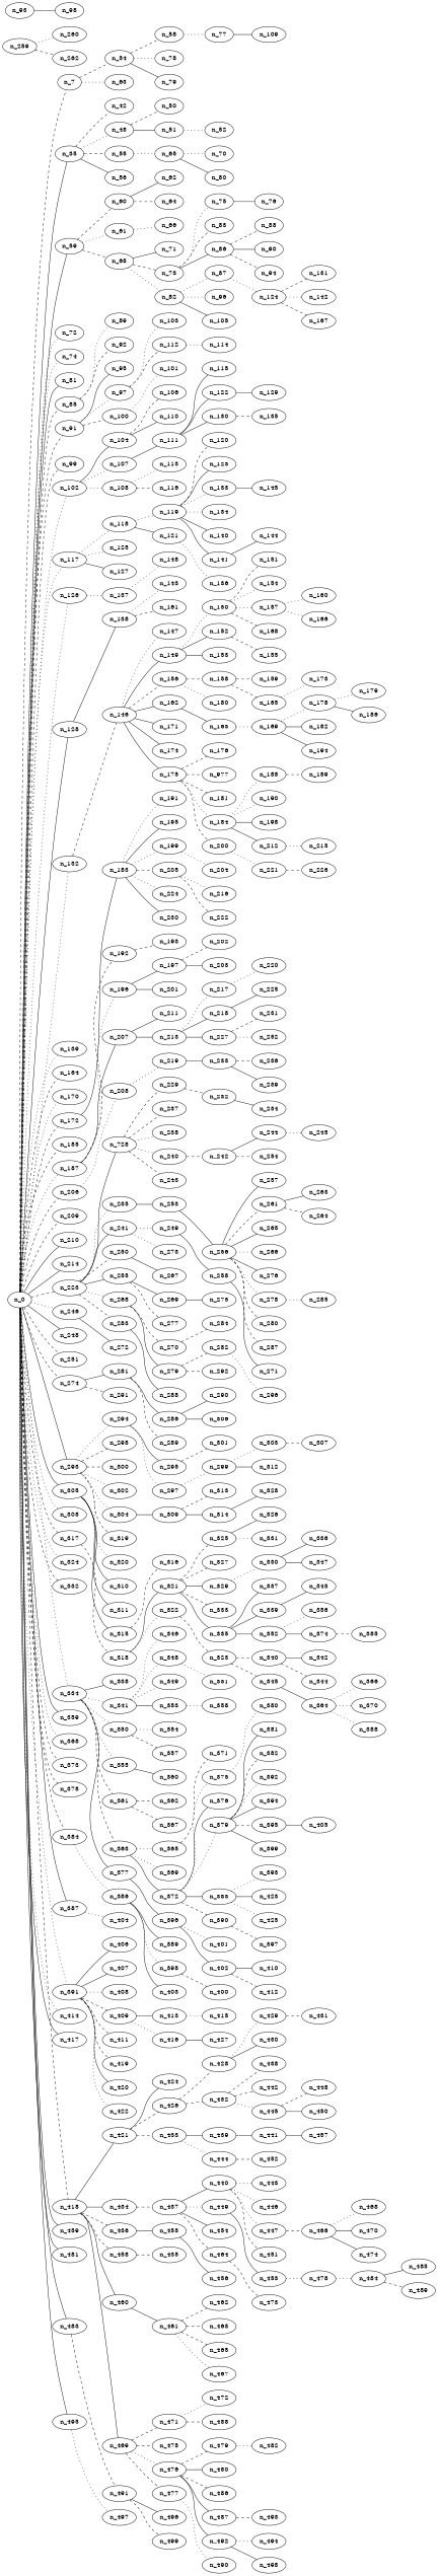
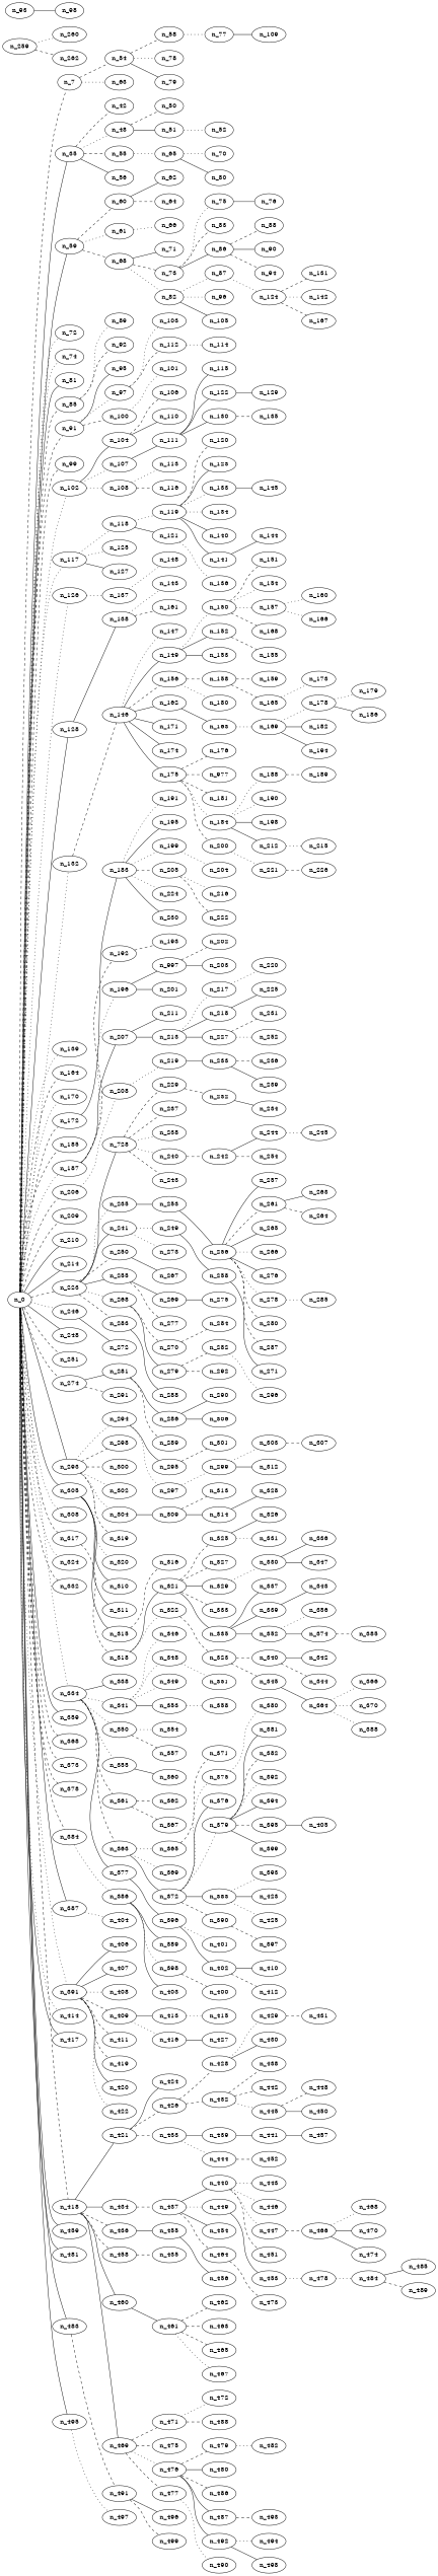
  graph {
    rankdir=LR
    edge [style=solid]
    n_0
    n_7
    n_35
    n_59
    n_72
    n_74
    n_81
    n_85
    n_91
    n_99
    n_102
    n_117
    n_126
    n_128
    n_132
    n_139
    n_164
    n_170
    n_172
    n_185
    n_187
    n_206
    n_209
    n_210
    n_214
    n_223
    n_246
    n_248
    n_251
    n_274
    n_293
    n_305
    n_308
    n_317
    n_324
    n_332
    n_334
    n_359
    n_368
    n_373
    n_378
    n_384
    n_387
    n_391
    n_414
    n_417
    n_418
    n_459
    n_481
    n_483
    n_495
    n_54
    n_63
    n_42
    n_48
    n_55
    n_56
    n_60
    n_61
    n_68
    n_89
    n_92
    n_95
    n_97
    n_100
    n_104
    n_107
    n_108
    n_118
    n_125
    n_127
    n_137
    n_138
    n_146
    n_183
    n_192
    n_196
    n_207
    n_208
    n80 [label=n_728]
    n_235
    n_241
    n_250
    n_255
    n_268
    n_283
    n_272
    n_281
    n_291
    n_294
    n_298
    n_300
    n_302
    n_304
    n_319
    n_320
    n_310
    n_311
    n_315
    n_318
    n_338
    n_341
    n_350
    n_355
    n_361
    n_363
    n_377
    n_386
    n_404
    n_406
    n_407
    n_408
    n_409
    n_411
    n_419
    n_420
    n_422
    n_421
    n_434
    n_436
    n_458
    n_460
    n_469
    n_491
    n_497
    n_58
    n_78
    n_79
    n_50
    n_51
    n_65
    n_62
    n_64
    n_66
    n_71
    n_73
    n_82
    n_103
    n_112
    n_101
    n_106
    n_110
    n_111
    n_113
    n_116
    n_119
    n_121
    n_148
    n_143
    n_161
    n_147
    n_149
    n_156
    n_162
    n_171
    n_174
    n_175
    n_191
    n_195
    n_199
    n_205
    n_224
    n_230
    n_193
-   n_197
+   n_197 [label=n_997]
    n_201
    n_211
    n_213
    n_219
    n_229
    n_237
    n_238
    n_240
    n_243
    n_253
    n_249
    n_273
    n_267
    n_269
    n_277
    n_270
    n_279
    n_288
    n_286
    n_289
    n_295
    n_297
    n_309
    n_316
    n_321
    n_322
    n_346
    n_348
    n_349
    n_353
    n_354
    n_357
    n_360
    n_362
    n_367
    n_365
    n_369
    n_372
    n_396
    n_389
    n_398
    n_403
    n_413
    n_416
    n_424
    n_426
    n_433
    n_437
    n_455
    n_435
    n_461
    n_471
    n_475
    n_476
    n_477
    n_496
    n_499
    n_428
    n_432
    n_439
    n_444
    n_440
    n_449
    n_454
    n_464
    n_456
    n_462
    n_463
    n_465
    n_467
    n_472
    n_488
    n_479
    n_480
    n_486
    n_487
    n_492
    n_490
    n_482
    n_493
    n_494
    n_498
    n_443
    n_446
    n_447
    n_451
    n_453
    n_473
    n_466
    n_478
    n_484
    n_485
    n_489
    n_468
    n_470
    n_474
    n_429
    n_430
    n_438
    n_442
    n_445
    n_441
    n_452
    n_457
    n_431
    n_448
    n_450
    n_415
    n_427
    n_400
    n_351
    n_358
    n_371
    n_375
    n_376
    n_379
    n_383
    n_390
    n_401
    n_402
    n_410
    n_412
    n_380
    n_381
    n_382
    n_392
    n_394
    n_395
    n_399
    n_393
    n_423
    n_425
    n_397
    n_405
    n_325
    n_327
    n_329
    n_333
    n_335
    n_323
    n_326
    n_331
    n_330
    n_337
    n_339
    n_352
    n_340
    n_345
    n_342
    n_344
    n_364
    n_366
    n_370
    n_388
    n_336
    n_347
    n_343
    n_356
    n_374
    n_385
    n_301
    n_299
    n_313
    n_314
    n_328
    n_303
    n_312
    n_307
    n_290
    n_306
    n_232
    n_242
    n_256
    n_258
    n_275
    n_284
    n_282
    n_292
    n_296
    n_271
    n_259
    n_260
    n_262
    n_257
    n_261
    n_265
    n_266
    n_276
    n_278
    n_280
    n_287
    n_263
    n_264
    n_285
    n_234
    n_244
    n_254
    n_245
    n_233
    n_236
    n_239
    n_202
    n_203
    n_217
    n_218
    n_227
    n_220
    n_225
    n_231
    n_252
    n_204
    n_216
    n_222
    n_150
    n_152
    n_153
    n_158
    n_180
    n_163
    n_176
    n386 [label=n_977]
    n_181
    n_184
    n_200
    n_151
    n_154
    n_157
    n_168
    n_155
    n_159
    n_165
    n_169
    n_188
    n_190
    n_198
    n_212
    n_221
    n_189
    n_215
    n_226
    n_178
    n_182
    n_194
    n_179
    n_186
    n_173
    n_160
    n_166
    n_120
    n_123
    n_133
    n_134
    n_140
    n_141
    n_136
    n_145
    n_144
    n_115
    n_122
    n_130
    n_129
    n_135
    n_114
    n_93
    n_98
    n_75
    n_83
    n_86
    n_87
    n_96
    n_105
    n_76
    n_88
    n_90
    n_94
    n_124
    n_131
    n_142
    n_167
    n_52
    n_70
    n_80
    n_77
    n_109
    n_0 -- n_7 [style=dashed]
    n_0 -- n_35
    n_0 -- n_59
    n_0 -- n_72 [style=dotted]
    n_0 -- n_74 [style=dotted]
    n_0 -- n_81
    n_0 -- n_85 [style=dashed]
    n_0 -- n_91 [style=dashed]
    n_0 -- n_99 [style=dashed]
    n_0 -- n_102 [style=dotted]
    n_0 -- n_117 [style=dotted]
    n_0 -- n_126 [style=dotted]
    n_0 -- n_128
    n_0 -- n_132 [style=dotted]
    n_0 -- n_139 [style=dotted]
    n_0 -- n_164 [style=dashed]
    n_0 -- n_170 [style=dotted]
    n_0 -- n_172 [style=dashed]
    n_0 -- n_185 [style=dashed]
    n_0 -- n_187 [style=dotted]
    n_0 -- n_206 [style=dashed]
    n_0 -- n_209 [style=dashed]
    n_0 -- n_210
    n_0 -- n_214
    n_0 -- n_223 [style=dashed]
    n_0 -- n_246 [style=dotted]
    n_0 -- n_248
    n_0 -- n_251 [style=dashed]
    n_0 -- n_274 [style=dashed]
    n_0 -- n_293
    n_0 -- n_305
    n_0 -- n_308 [style=dotted]
    n_0 -- n_317 [style=dashed]
    n_0 -- n_324 [style=dotted]
    n_0 -- n_332 [style=dashed]
    n_0 -- n_334 [style=dotted]
    n_0 -- n_359
-   n_0 -- n_368 [style=dotted]
+   n_0 -- n_368 [style=dashed]
    n_0 -- n_373 [style=dashed]
    n_0 -- n_378 [style=dashed]
    n_0 -- n_384 [style=dashed]
    n_0 -- n_387
    n_0 -- n_391 [style=dotted]
    n_0 -- n_414 [style=dotted]
    n_0 -- n_417
    n_0 -- n_418 [style=dashed]
    n_0 -- n_459
    n_0 -- n_481
    n_0 -- n_483
    n_0 -- n_495
    n_7 -- n_54 [style=dashed]
    n_7 -- n_63 [style=dotted]
    n_35 -- n_42 [style=dashed]
    n_35 -- n_48 [style=dotted]
    n_35 -- n_55 [style=dashed]
    n_35 -- n_56
    n_59 -- n_60 [style=dashed]
    n_59 -- n_61 [style=dotted]
    n_59 -- n_68 [style=dashed]
    n_85 -- n_89 [style=dotted]
    n_85 -- n_92 [style=dashed]
    n_91 -- n_95
    n_91 -- n_97 [style=dotted]
    n_91 -- n_100 [style=dashed]
    n_102 -- n_104
    n_102 -- n_107 [style=dotted]
    n_102 -- n_108 [style=dotted]
    n_117 -- n_118 [style=dotted]
    n_117 -- n_125 [style=dotted]
    n_117 -- n_127
    n_126 -- n_137 [style=dotted]
    n_128 -- n_138
    n_132 -- n_146 [style=dashed]
    n_172 -- n_183
    n_187 -- n_192 [style=dashed]
    n_187 -- n_196 [style=dotted]
    n_187 -- n_207
    n_206 -- n_208 [style=dotted]
    n_223 -- n80
    n_223 -- n_235 [style=dotted]
    n_223 -- n_241
    n_223 -- n_250 [style=dashed]
    n_223 -- n_255
    n_223 -- n_268 [style=dotted]
    n_223 -- n_283 [style=dashed]
    n_246 -- n_272
    n_274 -- n_281
    n_274 -- n_291 [style=dashed]
    n_293 -- n_294 [style=dotted]
    n_293 -- n_298 [style=dashed]
    n_293 -- n_300 [style=dashed]
    n_293 -- n_302 [style=dotted]
    n_293 -- n_304 [style=dotted]
    n_293 -- n_319 [style=dashed]
    n_293 -- n_320 [style=dotted]
    n_305 -- n_310
    n_305 -- n_311
    n_305 -- n_315
    n_317 -- n_318 [style=dashed]
    n_334 -- n_338
    n_334 -- n_341 [style=dotted]
    n_334 -- n_350 [style=dotted]
    n_334 -- n_355 [style=dotted]
    n_334 -- n_361 [style=dashed]
    n_334 -- n_363 [style=dashed]
    n_334 -- n_377
    n_384 -- n_386 [style=dotted]
    n_387 -- n_404 [style=dotted]
    n_391 -- n_406
    n_391 -- n_407
    n_391 -- n_408 [style=dotted]
    n_391 -- n_409 [style=dashed]
    n_391 -- n_411 [style=dashed]
    n_391 -- n_419 [style=dashed]
    n_391 -- n_420
    n_391 -- n_422 [style=dotted]
    n_418 -- n_421
    n_418 -- n_434
    n_418 -- n_436 [style=dashed]
    n_418 -- n_458 [style=dashed]
    n_418 -- n_460
    n_418 -- n_469
    n_483 -- n_491 [style=dashed]
    n_495 -- n_497 [style=dotted]
    n_54 -- n_58 [style=dashed]
    n_54 -- n_78 [style=dotted]
    n_54 -- n_79
    n_48 -- n_50 [style=dashed]
    n_48 -- n_51
    n_55 -- n_65 [style=dotted]
    n_60 -- n_62
    n_60 -- n_64 [style=dashed]
    n_61 -- n_66 [style=dotted]
    n_68 -- n_71
    n_68 -- n_73 [style=dashed]
    n_68 -- n_82 [style=dotted]
    n_97 -- n_103 [style=dotted]
    n_97 -- n_112 [style=dashed]
    n_100 -- n_101 [style=dotted]
    n_104 -- n_106 [style=dashed]
    n_104 -- n_110
    n_107 -- n_111
    n_108 -- n_113 [style=dotted]
    n_108 -- n_116 [style=dashed]
    n_118 -- n_119 [style=dotted]
    n_118 -- n_121
    n_137 -- n_148 [style=dotted]
    n_138 -- n_143 [style=dotted]
    n_138 -- n_161 [style=dashed]
    n_146 -- n_147 [style=dotted]
    n_146 -- n_149
    n_146 -- n_156 [style=dashed]
    n_146 -- n_162
    n_146 -- n_171
    n_146 -- n_174
    n_146 -- n_175
    n_183 -- n_191 [style=dotted]
    n_183 -- n_195
    n_183 -- n_199 [style=dotted]
    n_183 -- n_205 [style=dashed]
    n_183 -- n_224 [style=dotted]
    n_183 -- n_230
    n_192 -- n_193 [style=dashed]
    n_196 -- n_197
    n_196 -- n_201
    n_207 -- n_211
    n_207 -- n_213
    n_208 -- n_219 [style=dotted]
    n80 -- n_229 [style=dashed]
    n80 -- n_237 [style=dashed]
    n80 -- n_238 [style=dotted]
    n80 -- n_240 [style=dotted]
    n80 -- n_243 [style=dashed]
    n_235 -- n_253
    n_241 -- n_249 [style=dotted]
    n_241 -- n_273 [style=dotted]
    n_250 -- n_267
    n_255 -- n_269
    n_255 -- n_277 [style=dashed]
    n_268 -- n_270 [style=dashed]
    n_268 -- n_279
    n_283 -- n_288
    n_281 -- n_286
    n_281 -- n_289 [style=dashed]
    n_294 -- n_295
    n_294 -- n_297 [style=dotted]
    n_304 -- n_309
    n_315 -- n_316 [style=dashed]
    n_318 -- n_321
    n_318 -- n_322 [style=dotted]
    n_341 -- n_346 [style=dotted]
    n_341 -- n_348 [style=dotted]
    n_341 -- n_349 [style=dotted]
    n_341 -- n_353
    n_350 -- n_354 [style=dotted]
    n_350 -- n_357 [style=dashed]
    n_355 -- n_360
    n_361 -- n_362 [style=dashed]
    n_361 -- n_367 [style=dashed]
    n_363 -- n_365 [style=dotted]
    n_363 -- n_369 [style=dotted]
    n_363 -- n_372
    n_377 -- n_396
    n_386 -- n_389
    n_386 -- n_398 [style=dotted]
    n_386 -- n_403
    n_409 -- n_413
    n_409 -- n_416 [style=dotted]
    n_421 -- n_424
    n_421 -- n_426 [style=dashed]
    n_421 -- n_433 [style=dashed]
    n_434 -- n_437 [style=dashed]
    n_436 -- n_455
    n_458 -- n_435 [style=dashed]
    n_460 -- n_461
    n_469 -- n_471 [style=dashed]
    n_469 -- n_475 [style=dashed]
    n_469 -- n_476 [style=dotted]
    n_469 -- n_477 [style=dashed]
    n_491 -- n_496
    n_491 -- n_499 [style=dashed]
    n_58 -- n_77 [style=dotted]
    n_51 -- n_52 [style=dotted]
    n_65 -- n_70 [style=dotted]
    n_65 -- n_80
    n_73 -- n_75 [style=dotted]
    n_73 -- n_83 [style=dashed]
    n_73 -- n_86
    n_82 -- n_87 [style=dotted]
    n_82 -- n_96 [style=dotted]
    n_82 -- n_105
    n_112 -- n_114 [style=dotted]
    n_111 -- n_115
    n_111 -- n_122
    n_111 -- n_130
    n_119 -- n_120 [style=dashed]
    n_119 -- n_123
    n_119 -- n_133 [style=dotted]
    n_119 -- n_134 [style=dotted]
    n_119 -- n_140
    n_119 -- n_141
    n_121 -- n_136 [style=dotted]
    n_149 -- n_150 [style=dotted]
    n_149 -- n_152
    n_149 -- n_153
    n_156 -- n_158 [style=dashed]
    n_156 -- n_180 [style=dotted]
    n_162 -- n_163
    n_175 -- n_176 [style=dashed]
    n_175 -- n386 [style=dashed]
    n_175 -- n_181 [style=dashed]
    n_175 -- n_184 [style=dotted]
    n_175 -- n_200 [style=dashed]
    n_199 -- n_204 [style=dotted]
    n_205 -- n_216 [style=dotted]
    n_205 -- n_222 [style=dashed]
    n_197 -- n_202 [style=dashed]
    n_197 -- n_203
    n_213 -- n_217 [style=dotted]
    n_213 -- n_218
    n_213 -- n_227
    n_219 -- n_233
    n_229 -- n_232 [style=dashed]
    n_240 -- n_242 [style=dashed]
    n_253 -- n_256
    n_249 -- n_258
    n_269 -- n_275
    n_270 -- n_284 [style=dashed]
    n_279 -- n_282 [style=dashed]
    n_279 -- n_292 [style=dashed]
    n_286 -- n_290
    n_286 -- n_306
    n_295 -- n_301 [style=dashed]
    n_297 -- n_299 [style=dotted]
    n_309 -- n_313 [style=dashed]
    n_309 -- n_314
    n_321 -- n_325 [style=dashed]
    n_321 -- n_327 [style=dashed]
    n_321 -- n_329
    n_321 -- n_333 [style=dashed]
    n_321 -- n_335
    n_322 -- n_323 [style=dashed]
    n_348 -- n_351 [style=dotted]
    n_353 -- n_358 [style=dotted]
    n_365 -- n_371 [style=dashed]
    n_372 -- n_375 [style=dotted]
    n_372 -- n_376
    n_372 -- n_379 [style=dotted]
    n_372 -- n_383
    n_372 -- n_390 [style=dashed]
    n_396 -- n_401 [style=dotted]
    n_396 -- n_402
    n_398 -- n_400 [style=dashed]
    n_413 -- n_415 [style=dotted]
    n_416 -- n_427
    n_426 -- n_428 [style=dashed]
    n_426 -- n_432 [style=dashed]
    n_433 -- n_439
    n_433 -- n_444 [style=dotted]
    n_437 -- n_440
    n_437 -- n_449 [style=dotted]
    n_437 -- n_454
    n_437 -- n_464 [style=dashed]
    n_455 -- n_456
    n_461 -- n_462 [style=dashed]
    n_461 -- n_463 [style=dashed]
    n_461 -- n_465 [style=dashed]
    n_461 -- n_467 [style=dotted]
    n_471 -- n_472 [style=dotted]
    n_471 -- n_488 [style=dashed]
    n_476 -- n_479 [style=dashed]
    n_476 -- n_480
    n_476 -- n_486 [style=dashed]
    n_476 -- n_487
    n_476 -- n_492
    n_477 -- n_490 [style=dotted]
    n_428 -- n_429 [style=dotted]
    n_428 -- n_430
    n_432 -- n_438 [style=dashed]
    n_432 -- n_442 [style=dashed]
    n_432 -- n_445 [style=dotted]
    n_439 -- n_441
    n_444 -- n_452 [style=dashed]
    n_440 -- n_443 [style=dotted]
    n_440 -- n_446 [style=dotted]
    n_440 -- n_447 [style=dotted]
    n_440 -- n_451 [style=dashed]
    n_449 -- n_453
    n_464 -- n_473 [style=dashed]
    n_479 -- n_482 [style=dotted]
    n_487 -- n_493 [style=dashed]
    n_492 -- n_494 [style=dotted]
    n_492 -- n_498
    n_447 -- n_466 [style=dashed]
    n_453 -- n_478 [style=dotted]
    n_466 -- n_468 [style=dotted]
    n_466 -- n_470
    n_466 -- n_474
    n_478 -- n_484 [style=dotted]
    n_484 -- n_485
    n_484 -- n_489 [style=dashed]
    n_429 -- n_431 [style=dashed]
    n_445 -- n_448 [style=dashed]
    n_445 -- n_450
    n_441 -- n_457
    n_375 -- n_380 [style=dotted]
    n_379 -- n_381
    n_379 -- n_382 [style=dashed]
    n_379 -- n_392 [style=dotted]
    n_379 -- n_394
    n_379 -- n_395 [style=dashed]
    n_379 -- n_399
    n_383 -- n_393 [style=dotted]
    n_383 -- n_423
    n_383 -- n_425 [style=dotted]
    n_390 -- n_397 [style=dashed]
    n_402 -- n_410
    n_402 -- n_412 [style=dashed]
    n_395 -- n_405
    n_325 -- n_326
    n_325 -- n_331 [style=dotted]
    n_329 -- n_330 [style=dotted]
    n_335 -- n_337
    n_335 -- n_339
    n_335 -- n_352
    n_323 -- n_340 [style=dashed]
    n_323 -- n_345 [style=dashed]
    n_330 -- n_336
    n_330 -- n_347
    n_339 -- n_343
    n_352 -- n_356 [style=dotted]
    n_352 -- n_374
    n_340 -- n_342
    n_340 -- n_344 [style=dashed]
    n_345 -- n_364
    n_364 -- n_366 [style=dotted]
    n_364 -- n_370 [style=dotted]
    n_364 -- n_388 [style=dotted]
    n_374 -- n_385 [style=dashed]
    n_299 -- n_303 [style=dotted]
    n_299 -- n_312
    n_314 -- n_328
    n_303 -- n_307 [style=dashed]
    n_232 -- n_234
    n_242 -- n_244
    n_242 -- n_254 [style=dashed]
    n_256 -- n_257
    n_256 -- n_261 [style=dashed]
    n_256 -- n_265
    n_256 -- n_266 [style=dotted]
    n_256 -- n_276
    n_256 -- n_278 [style=dotted]
    n_256 -- n_280 [style=dashed]
    n_256 -- n_287 [style=dashed]
    n_258 -- n_271
    n_282 -- n_296 [style=dotted]
    n_259 -- n_260 [style=dotted]
    n_259 -- n_262 [style=dashed]
    n_261 -- n_263
    n_261 -- n_264 [style=dashed]
    n_278 -- n_285 [style=dotted]
    n_244 -- n_245 [style=dotted]
    n_233 -- n_236 [style=dashed]
    n_233 -- n_239
    n_217 -- n_220 [style=dotted]
    n_218 -- n_225
    n_227 -- n_231 [style=dashed]
    n_227 -- n_252 [style=dotted]
    n_150 -- n_151 [style=dashed]
    n_150 -- n_154 [style=dotted]
    n_150 -- n_157 [style=dotted]
    n_150 -- n_168 [style=dashed]
    n_152 -- n_155 [style=dashed]
    n_158 -- n_159 [style=dashed]
    n_158 -- n_165 [style=dashed]
    n_163 -- n_169 [style=dotted]
    n_184 -- n_188 [style=dotted]
    n_184 -- n_190 [style=dotted]
    n_184 -- n_198
    n_184 -- n_212
    n_200 -- n_221 [style=dotted]
    n_157 -- n_160 [style=dotted]
    n_157 -- n_166 [style=dotted]
    n_165 -- n_173 [style=dotted]
    n_169 -- n_178 [style=dotted]
    n_169 -- n_182
    n_169 -- n_194
    n_188 -- n_189 [style=dashed]
    n_212 -- n_215 [style=dotted]
    n_221 -- n_226 [style=dashed]
    n_178 -- n_179 [style=dotted]
    n_178 -- n_186
    n_133 -- n_145
    n_141 -- n_144
    n_122 -- n_129
    n_130 -- n_135 [style=dashed]
    n_93 -- n_98
    n_75 -- n_76
    n_86 -- n_88 [style=dashed]
    n_86 -- n_90
    n_86 -- n_94 [style=dashed]
    n_87 -- n_124 [style=dotted]
    n_124 -- n_131 [style=dashed]
    n_124 -- n_142 [style=dotted]
    n_124 -- n_167 [style=dashed]
    n_77 -- n_109
  }
